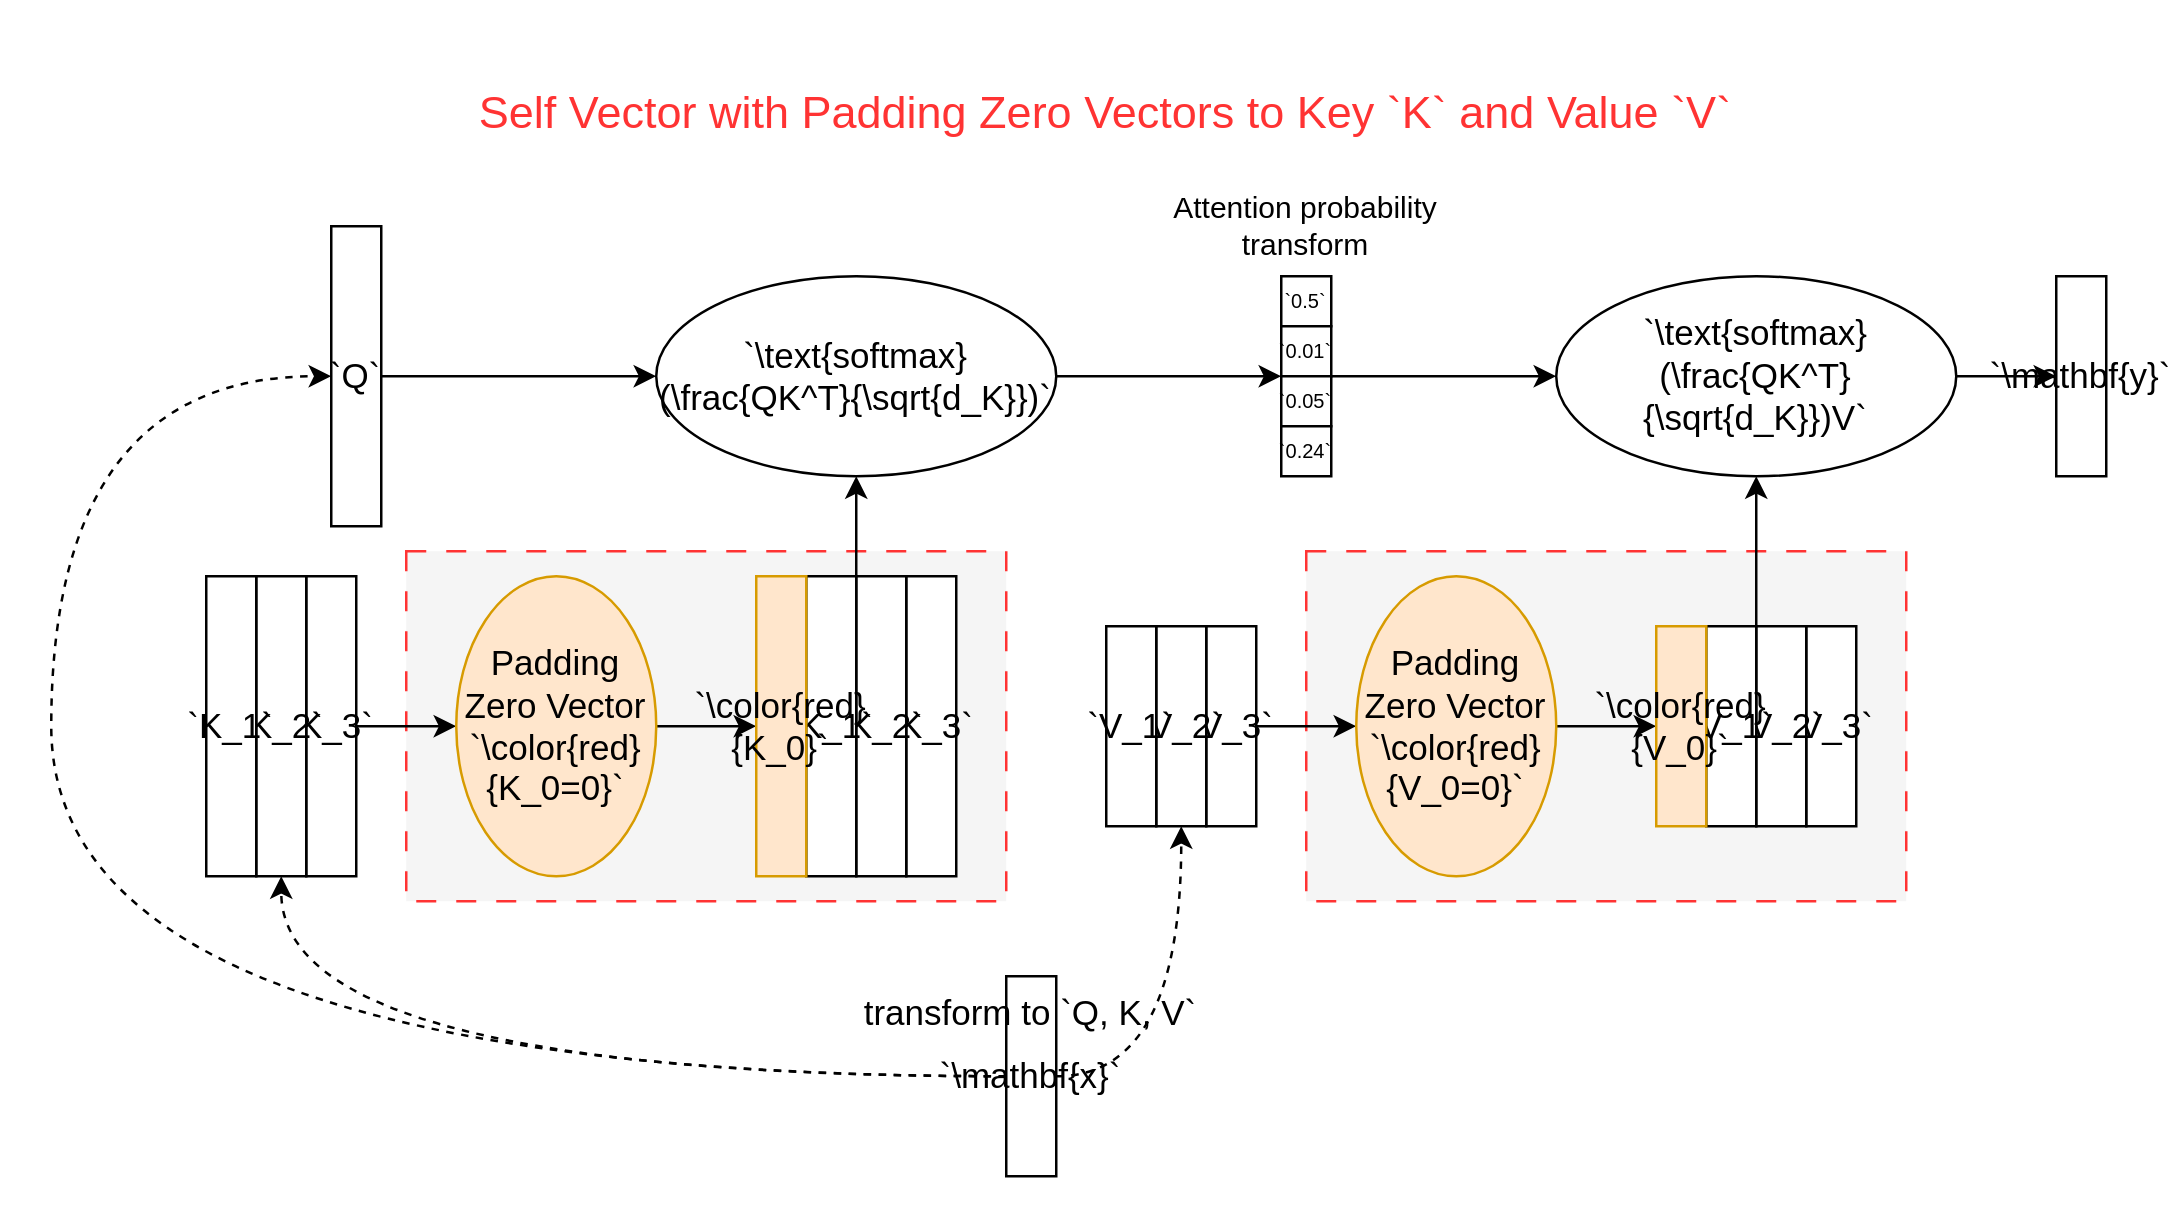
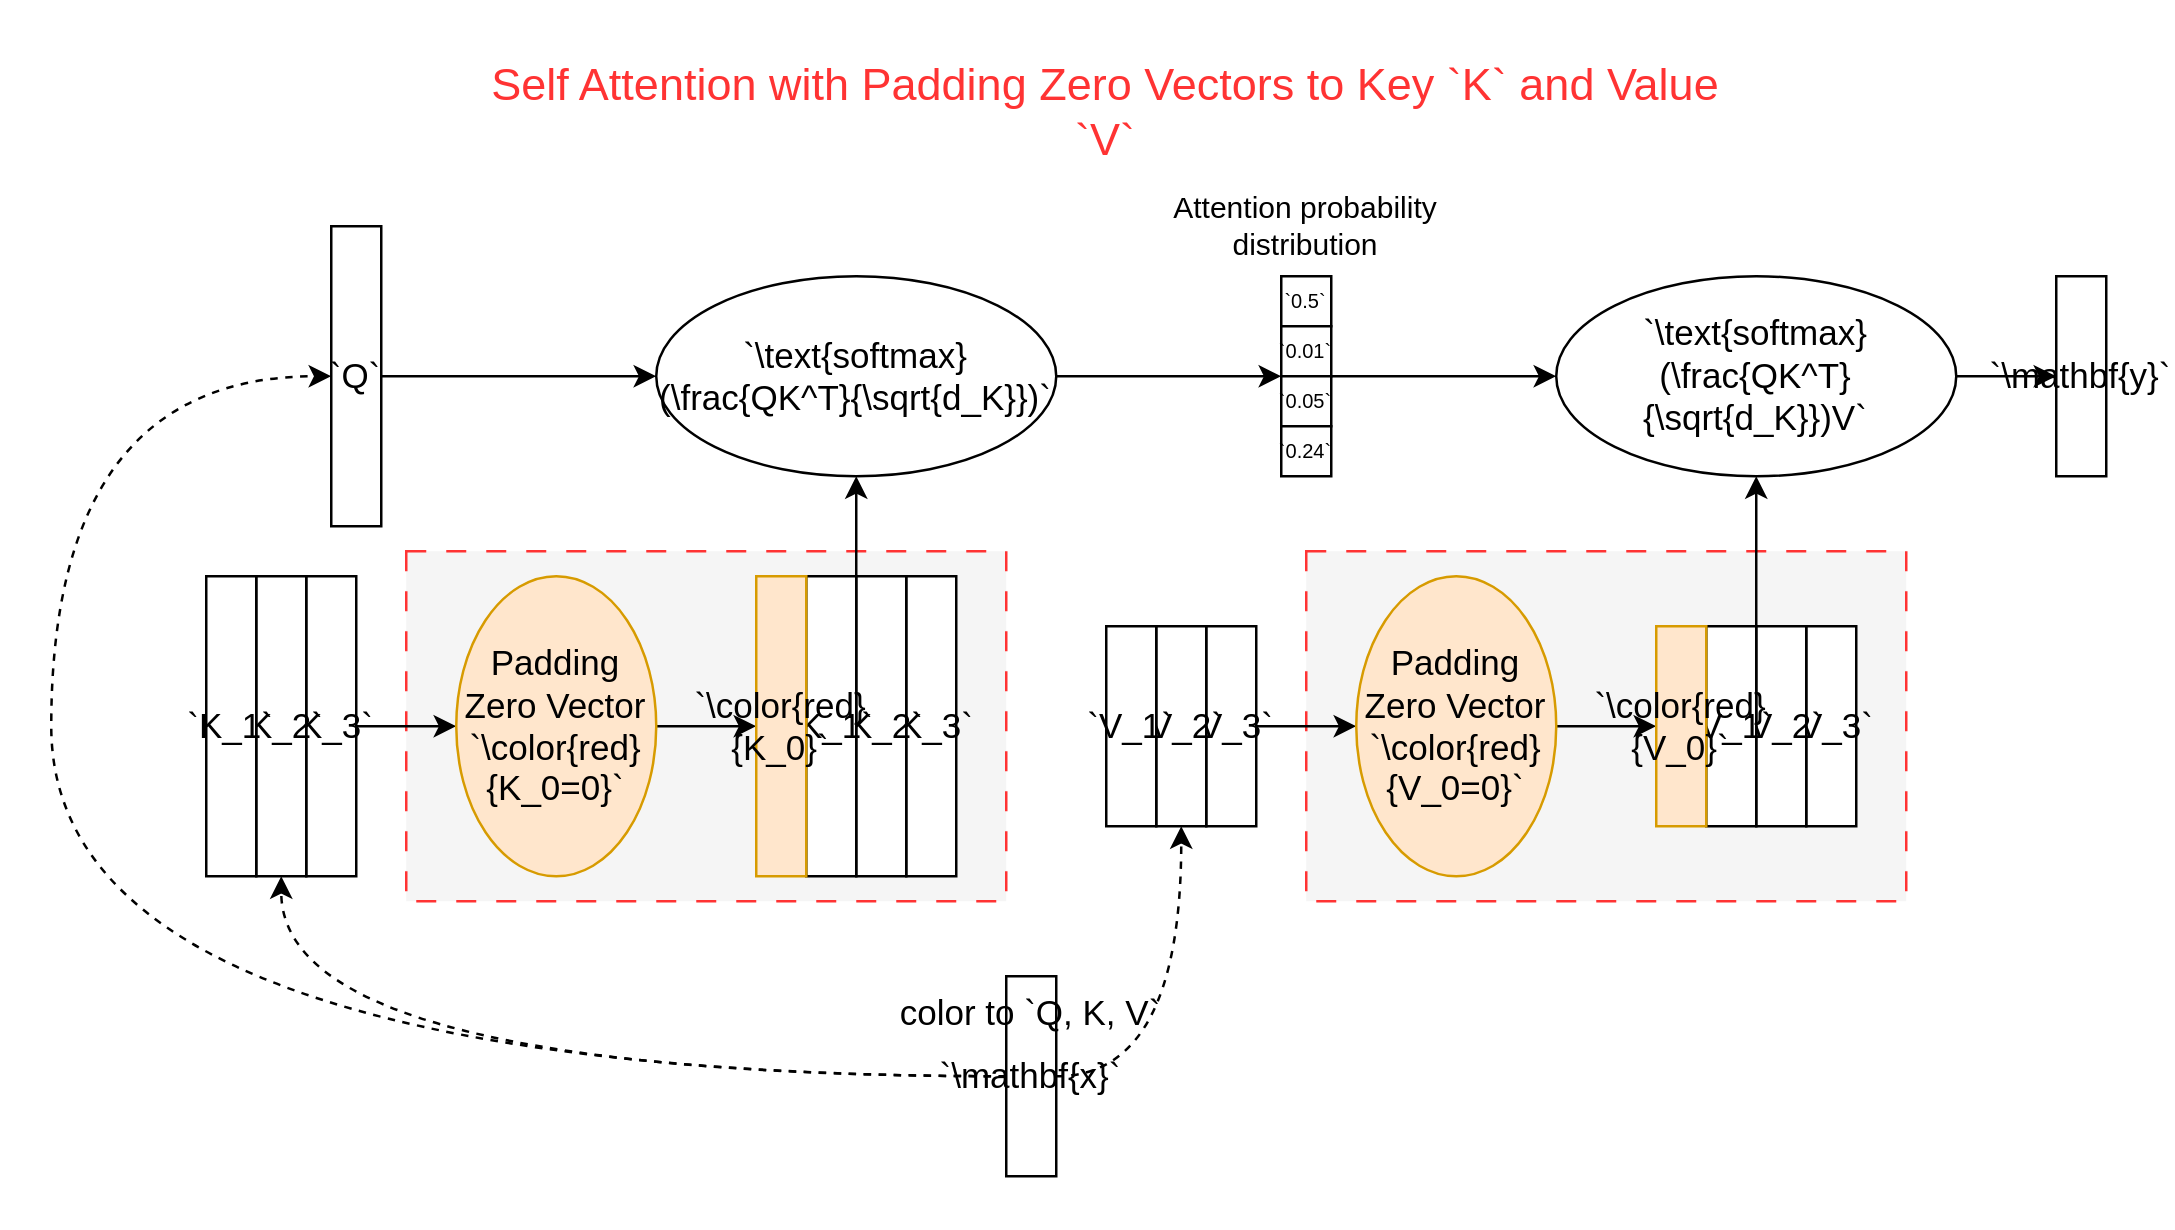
  <mxCell id="0" />
  <mxCell id="1" parent="0" />
- <mxCell id="2" value="&lt;font style=&quot;color: rgb(255, 51, 51);&quot;&gt;Self Vector with Padding Zero Vectors to Key `K` and Value `V`&lt;/font&gt;" style="text;html=1;align=center;verticalAlign=middle;whiteSpace=wrap;rounded=0;fontSize=18;" parent="1" vertex="1"><mxGeometry x="182" y="20" width="520" height="50" as="geometry" /></mxCell>
+ <mxCell id="2" value="&lt;font style=&quot;color: rgb(255, 51, 51);&quot;&gt;Self Attention with Padding Zero Vectors to Key `K` and Value `V`&lt;/font&gt;" style="text;html=1;align=center;verticalAlign=middle;whiteSpace=wrap;rounded=0;fontSize=18;" parent="1" vertex="1"><mxGeometry x="182" y="20" width="520" height="50" as="geometry" /></mxCell>
  <mxCell id="3" value="" style="rounded=0;whiteSpace=wrap;html=1;fillColor=#f5f5f5;fontColor=#333333;strokeColor=#FF3333;dashed=1;dashPattern=8 8;" parent="1" vertex="1"><mxGeometry x="522" y="220" width="240" height="140" as="geometry" /></mxCell>
  <mxCell id="4" value="" style="rounded=0;whiteSpace=wrap;html=1;fillColor=#f5f5f5;fontColor=#333333;strokeColor=#FF3333;dashed=1;dashPattern=8 8;" parent="1" vertex="1"><mxGeometry x="162" y="220" width="240" height="140" as="geometry" /></mxCell>
  <mxCell id="5" style="edgeStyle=orthogonalEdgeStyle;rounded=0;orthogonalLoop=1;jettySize=auto;html=1;exitX=1;exitY=0.5;exitDx=0;exitDy=0;entryX=0;entryY=0.5;entryDx=0;entryDy=0;" parent="1" source="6" target="19" edge="1"><mxGeometry relative="1" as="geometry" /></mxCell>
  <mxCell id="6" value="`Q`" style="rounded=0;whiteSpace=wrap;html=1;fontSize=14;" parent="1" vertex="1"><mxGeometry x="132" y="90" width="20" height="120" as="geometry" /></mxCell>
  <mxCell id="7" style="edgeStyle=orthogonalEdgeStyle;rounded=0;orthogonalLoop=1;jettySize=auto;html=1;exitX=1;exitY=0.5;exitDx=0;exitDy=0;entryX=0;entryY=0.5;entryDx=0;entryDy=0;" parent="1" source="8" target="12" edge="1"><mxGeometry relative="1" as="geometry" /></mxCell>
  <mxCell id="8" value="`K_3`" style="rounded=0;whiteSpace=wrap;html=1;fontSize=14;" parent="1" vertex="1"><mxGeometry x="122" y="230" width="20" height="120" as="geometry" /></mxCell>
  <mxCell id="9" value="`K_2`" style="rounded=0;whiteSpace=wrap;html=1;fontSize=14;" parent="1" vertex="1"><mxGeometry x="102" y="230" width="20" height="120" as="geometry" /></mxCell>
  <mxCell id="10" value="`K_1`" style="rounded=0;whiteSpace=wrap;html=1;fontSize=14;" parent="1" vertex="1"><mxGeometry x="82" y="230" width="20" height="120" as="geometry" /></mxCell>
  <mxCell id="11" style="edgeStyle=orthogonalEdgeStyle;rounded=0;orthogonalLoop=1;jettySize=auto;html=1;exitX=1;exitY=0.5;exitDx=0;exitDy=0;entryX=0;entryY=0.5;entryDx=0;entryDy=0;" parent="1" source="12" target="17" edge="1"><mxGeometry relative="1" as="geometry" /></mxCell>
  <mxCell id="12" value="Padding Zero Vector `\color{red}{K_0=0}`" style="ellipse;whiteSpace=wrap;html=1;fontSize=14;fillColor=#ffe6cc;strokeColor=#d79b00;" parent="1" vertex="1"><mxGeometry x="182" y="230" width="80" height="120" as="geometry" /></mxCell>
  <mxCell id="13" style="edgeStyle=orthogonalEdgeStyle;rounded=0;orthogonalLoop=1;jettySize=auto;html=1;exitX=1;exitY=0;exitDx=0;exitDy=0;entryX=0.5;entryY=1;entryDx=0;entryDy=0;" parent="1" source="16" target="19" edge="1"><mxGeometry relative="1" as="geometry" /></mxCell>
  <mxCell id="14" value="`K_3`" style="rounded=0;whiteSpace=wrap;html=1;fontSize=14;" parent="1" vertex="1"><mxGeometry x="362" y="230" width="20" height="120" as="geometry" /></mxCell>
  <mxCell id="15" value="`K_2`" style="rounded=0;whiteSpace=wrap;html=1;fontSize=14;" parent="1" vertex="1"><mxGeometry x="342" y="230" width="20" height="120" as="geometry" /></mxCell>
  <mxCell id="16" value="`K_1`" style="rounded=0;whiteSpace=wrap;html=1;fontSize=14;" parent="1" vertex="1"><mxGeometry x="322" y="230" width="20" height="120" as="geometry" /></mxCell>
  <mxCell id="17" value="`\color{red}{K_0}`" style="rounded=0;whiteSpace=wrap;html=1;fontSize=14;fillColor=#ffe6cc;strokeColor=#d79b00;" parent="1" vertex="1"><mxGeometry x="302" y="230" width="20" height="120" as="geometry" /></mxCell>
  <mxCell id="18" style="rounded=0;orthogonalLoop=1;jettySize=auto;html=1;entryX=0;entryY=0;entryDx=0;entryDy=0;" parent="1" source="19" target="24" edge="1"><mxGeometry relative="1" as="geometry" /></mxCell>
  <mxCell id="19" value="`\text{softmax}(\frac{QK^T}{\sqrt{d_K}})`" style="ellipse;whiteSpace=wrap;html=1;fontSize=14;" parent="1" vertex="1"><mxGeometry x="262" y="110" width="160" height="80" as="geometry" /></mxCell>
- <mxCell id="20" value="Attention probability transform" style="text;html=1;align=center;verticalAlign=middle;whiteSpace=wrap;rounded=0;" parent="1" vertex="1"><mxGeometry x="462" y="70" width="120" height="40" as="geometry" /></mxCell>
+ <mxCell id="20" value="Attention probability distribution" style="text;html=1;align=center;verticalAlign=middle;whiteSpace=wrap;rounded=0;" parent="1" vertex="1"><mxGeometry x="462" y="70" width="120" height="40" as="geometry" /></mxCell>
  <mxCell id="21" value="" style="group;fontSize=8;" parent="1" vertex="1" connectable="0"><mxGeometry x="512" y="110" width="20" height="80" as="geometry" /></mxCell>
  <mxCell id="22" value="`0.5`" style="rounded=0;whiteSpace=wrap;html=1;fontSize=8;" parent="21" vertex="1"><mxGeometry width="20" height="20" as="geometry" /></mxCell>
  <mxCell id="23" value="`0.01`" style="rounded=0;whiteSpace=wrap;html=1;fontSize=8;" parent="21" vertex="1"><mxGeometry y="20" width="20" height="20" as="geometry" /></mxCell>
  <mxCell id="24" value="`0.05`" style="rounded=0;whiteSpace=wrap;html=1;fontSize=8;" parent="21" vertex="1"><mxGeometry y="40" width="20" height="20" as="geometry" /></mxCell>
  <mxCell id="25" value="`0.24`" style="rounded=0;whiteSpace=wrap;html=1;fontSize=8;" parent="21" vertex="1"><mxGeometry y="60" width="20" height="20" as="geometry" /></mxCell>
  <mxCell id="26" style="edgeStyle=orthogonalEdgeStyle;rounded=0;orthogonalLoop=1;jettySize=auto;html=1;exitX=1;exitY=0.5;exitDx=0;exitDy=0;entryX=0;entryY=0.5;entryDx=0;entryDy=0;" parent="1" source="30" target="28" edge="1"><mxGeometry relative="1" as="geometry" /></mxCell>
  <mxCell id="27" style="edgeStyle=orthogonalEdgeStyle;rounded=0;orthogonalLoop=1;jettySize=auto;html=1;exitX=1;exitY=0.5;exitDx=0;exitDy=0;entryX=0;entryY=0.5;entryDx=0;entryDy=0;" parent="1" source="28" target="37" edge="1"><mxGeometry relative="1" as="geometry" /></mxCell>
  <mxCell id="28" value="Padding Zero Vector `\color{red}{V_0=0}`" style="ellipse;whiteSpace=wrap;html=1;fontSize=14;fillColor=#ffe6cc;strokeColor=#d79b00;" parent="1" vertex="1"><mxGeometry x="542" y="230" width="80" height="120" as="geometry" /></mxCell>
  <mxCell id="29" value="" style="group" parent="1" vertex="1" connectable="0"><mxGeometry x="442" y="250" width="60" height="80" as="geometry" /></mxCell>
  <mxCell id="30" value="`V_3`" style="rounded=0;whiteSpace=wrap;html=1;fontSize=14;" parent="29" vertex="1"><mxGeometry x="40" width="20" height="80" as="geometry" /></mxCell>
  <mxCell id="31" value="`V_2`" style="rounded=0;whiteSpace=wrap;html=1;fontSize=14;" parent="29" vertex="1"><mxGeometry x="20" width="20" height="80" as="geometry" /></mxCell>
  <mxCell id="32" value="`V_1`" style="rounded=0;whiteSpace=wrap;html=1;fontSize=14;" parent="29" vertex="1"><mxGeometry width="20" height="80" as="geometry" /></mxCell>
  <mxCell id="33" value="" style="group" parent="1" vertex="1" connectable="0"><mxGeometry x="662" y="250" width="80" height="80" as="geometry" /></mxCell>
  <mxCell id="34" value="`V_3`" style="rounded=0;whiteSpace=wrap;html=1;fontSize=14;" parent="33" vertex="1"><mxGeometry x="60" width="20" height="80" as="geometry" /></mxCell>
  <mxCell id="35" value="`V_2`" style="rounded=0;whiteSpace=wrap;html=1;fontSize=14;" parent="33" vertex="1"><mxGeometry x="40" width="20" height="80" as="geometry" /></mxCell>
  <mxCell id="36" value="`V_1`" style="rounded=0;whiteSpace=wrap;html=1;fontSize=14;" parent="33" vertex="1"><mxGeometry x="20" width="20" height="80" as="geometry" /></mxCell>
  <mxCell id="37" value="`\color{red}{V_0}`" style="rounded=0;whiteSpace=wrap;html=1;fontSize=14;fillColor=#ffe6cc;strokeColor=#d79b00;" parent="33" vertex="1"><mxGeometry width="20" height="80" as="geometry" /></mxCell>
  <mxCell id="38" style="edgeStyle=orthogonalEdgeStyle;rounded=0;orthogonalLoop=1;jettySize=auto;html=1;exitX=1;exitY=0.5;exitDx=0;exitDy=0;entryX=0;entryY=0.5;entryDx=0;entryDy=0;" parent="1" source="39" target="42" edge="1"><mxGeometry relative="1" as="geometry" /></mxCell>
  <mxCell id="39" value="`\text{softmax}(\frac{QK^T}{\sqrt{d_K}})V`" style="ellipse;whiteSpace=wrap;html=1;fontSize=14;" parent="1" vertex="1"><mxGeometry x="622" y="110" width="160" height="80" as="geometry" /></mxCell>
  <mxCell id="40" style="rounded=0;orthogonalLoop=1;jettySize=auto;html=1;exitX=1;exitY=0;exitDx=0;exitDy=0;entryX=0;entryY=0.5;entryDx=0;entryDy=0;" parent="1" source="24" target="39" edge="1"><mxGeometry relative="1" as="geometry" /></mxCell>
  <mxCell id="41" style="edgeStyle=orthogonalEdgeStyle;rounded=0;orthogonalLoop=1;jettySize=auto;html=1;exitX=0;exitY=0;exitDx=0;exitDy=0;entryX=0.5;entryY=1;entryDx=0;entryDy=0;" parent="1" source="35" target="39" edge="1"><mxGeometry relative="1" as="geometry" /></mxCell>
  <mxCell id="42" value="`\mathbf{y}`" style="rounded=0;whiteSpace=wrap;html=1;fontSize=14;" parent="1" vertex="1"><mxGeometry x="822" y="110" width="20" height="80" as="geometry" /></mxCell>
  <mxCell id="43" style="edgeStyle=orthogonalEdgeStyle;rounded=0;orthogonalLoop=1;jettySize=auto;html=1;exitX=0;exitY=0.5;exitDx=0;exitDy=0;entryX=0.5;entryY=1;entryDx=0;entryDy=0;curved=1;dashed=1;" parent="1" source="46" target="9" edge="1"><mxGeometry relative="1" as="geometry" /></mxCell>
  <mxCell id="44" style="edgeStyle=orthogonalEdgeStyle;rounded=0;orthogonalLoop=1;jettySize=auto;html=1;exitX=0;exitY=0.5;exitDx=0;exitDy=0;entryX=0;entryY=0.5;entryDx=0;entryDy=0;curved=1;dashed=1;" parent="1" source="46" target="6" edge="1"><mxGeometry relative="1" as="geometry"><Array as="points"><mxPoint x="20" y="430" /><mxPoint x="20" y="150" /></Array></mxGeometry></mxCell>
  <mxCell id="45" style="edgeStyle=orthogonalEdgeStyle;rounded=0;orthogonalLoop=1;jettySize=auto;html=1;exitX=1;exitY=0.5;exitDx=0;exitDy=0;entryX=0.5;entryY=1;entryDx=0;entryDy=0;curved=1;dashed=1;" parent="1" source="46" target="31" edge="1"><mxGeometry relative="1" as="geometry" /></mxCell>
  <mxCell id="46" value="`\mathbf{x}`" style="rounded=0;whiteSpace=wrap;html=1;fontSize=14;" parent="1" vertex="1"><mxGeometry x="402" y="390" width="20" height="80" as="geometry" /></mxCell>
- <mxCell id="47" value="transform to `Q, K, V`" style="text;html=1;align=center;verticalAlign=middle;whiteSpace=wrap;rounded=0;fontSize=14;" parent="1" vertex="1"><mxGeometry x="332" y="390" width="160" height="30" as="geometry" /></mxCell>
+ <mxCell id="47" value="color to `Q, K, V`" style="text;html=1;align=center;verticalAlign=middle;whiteSpace=wrap;rounded=0;fontSize=14;" parent="1" vertex="1"><mxGeometry x="332" y="390" width="160" height="30" as="geometry" /></mxCell>
